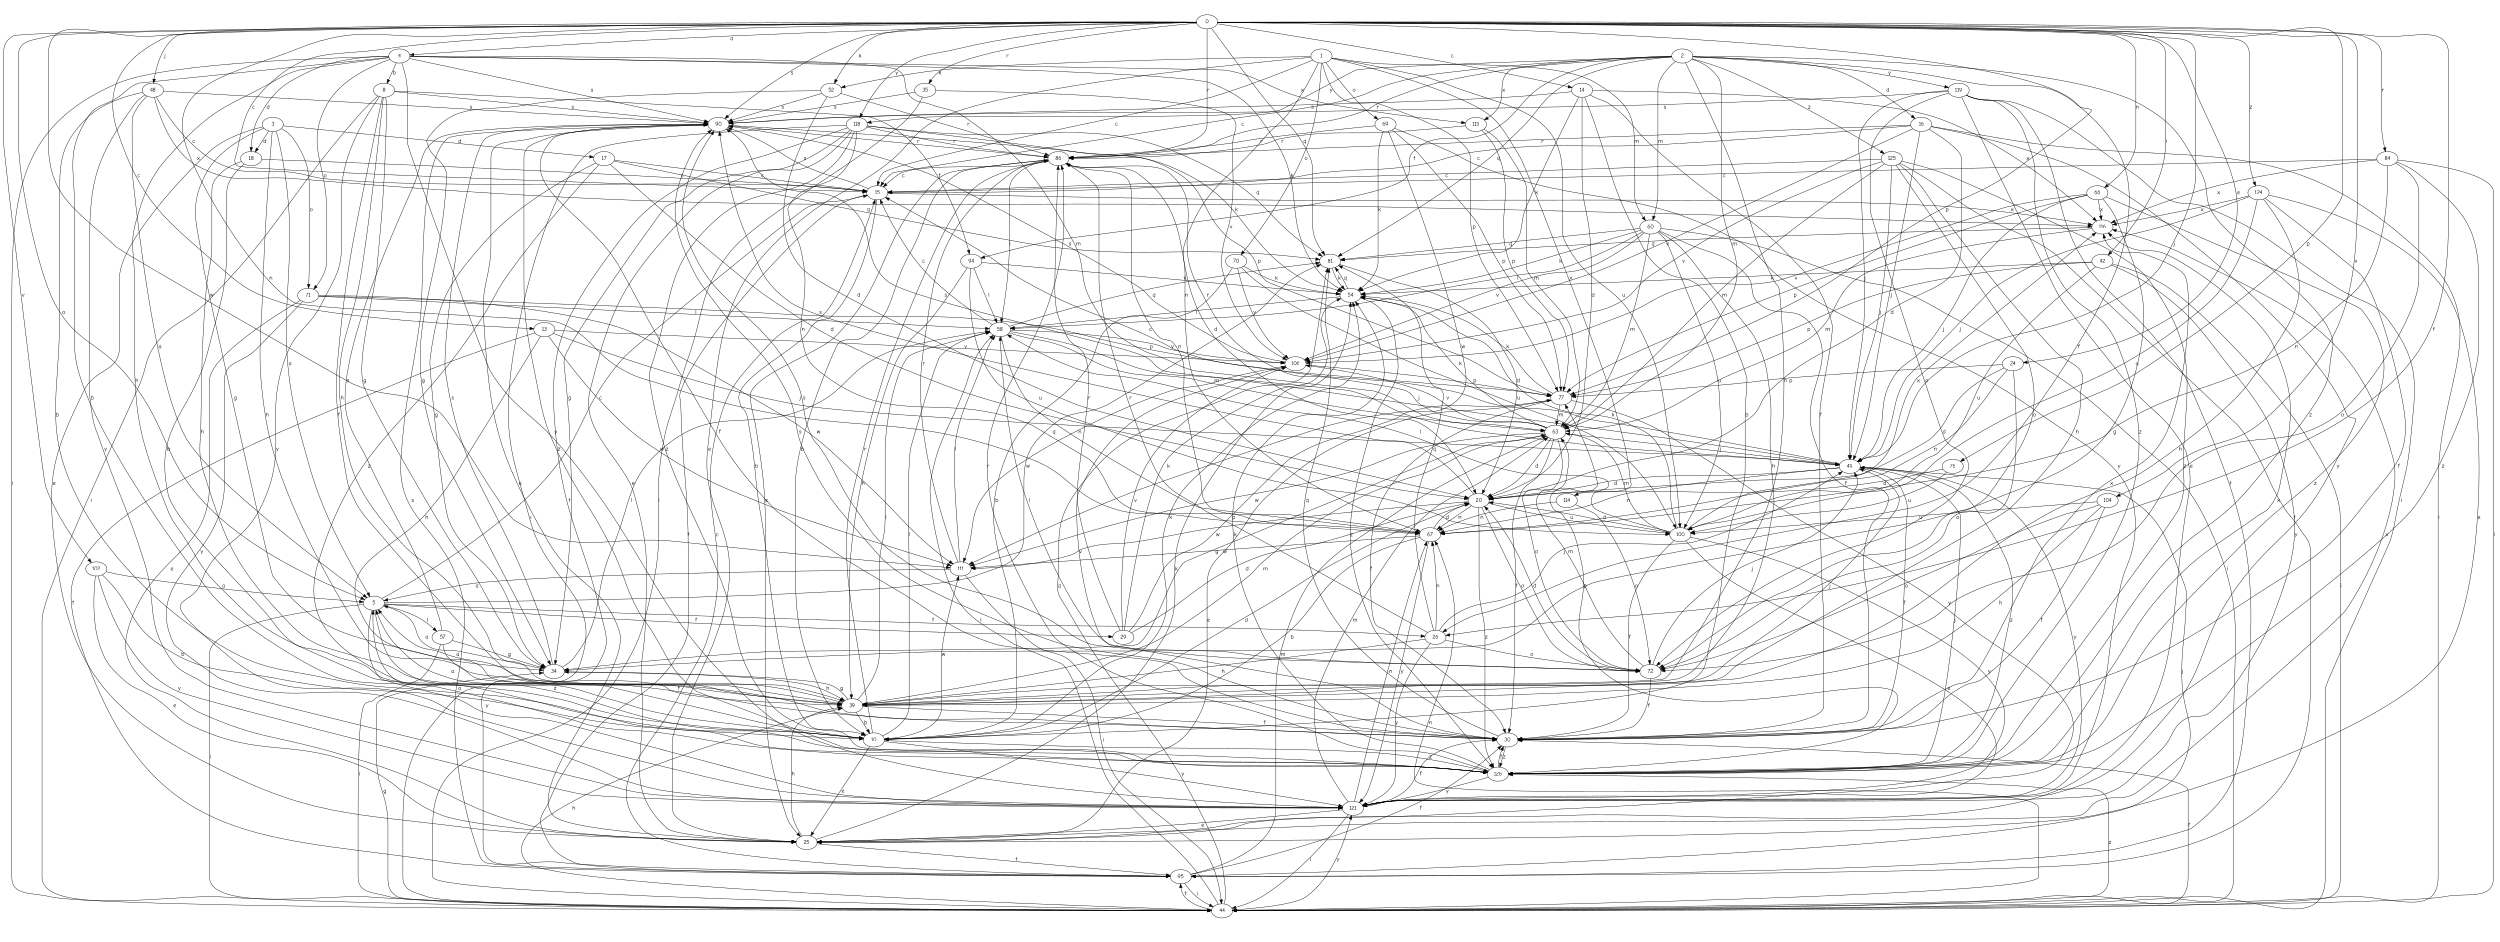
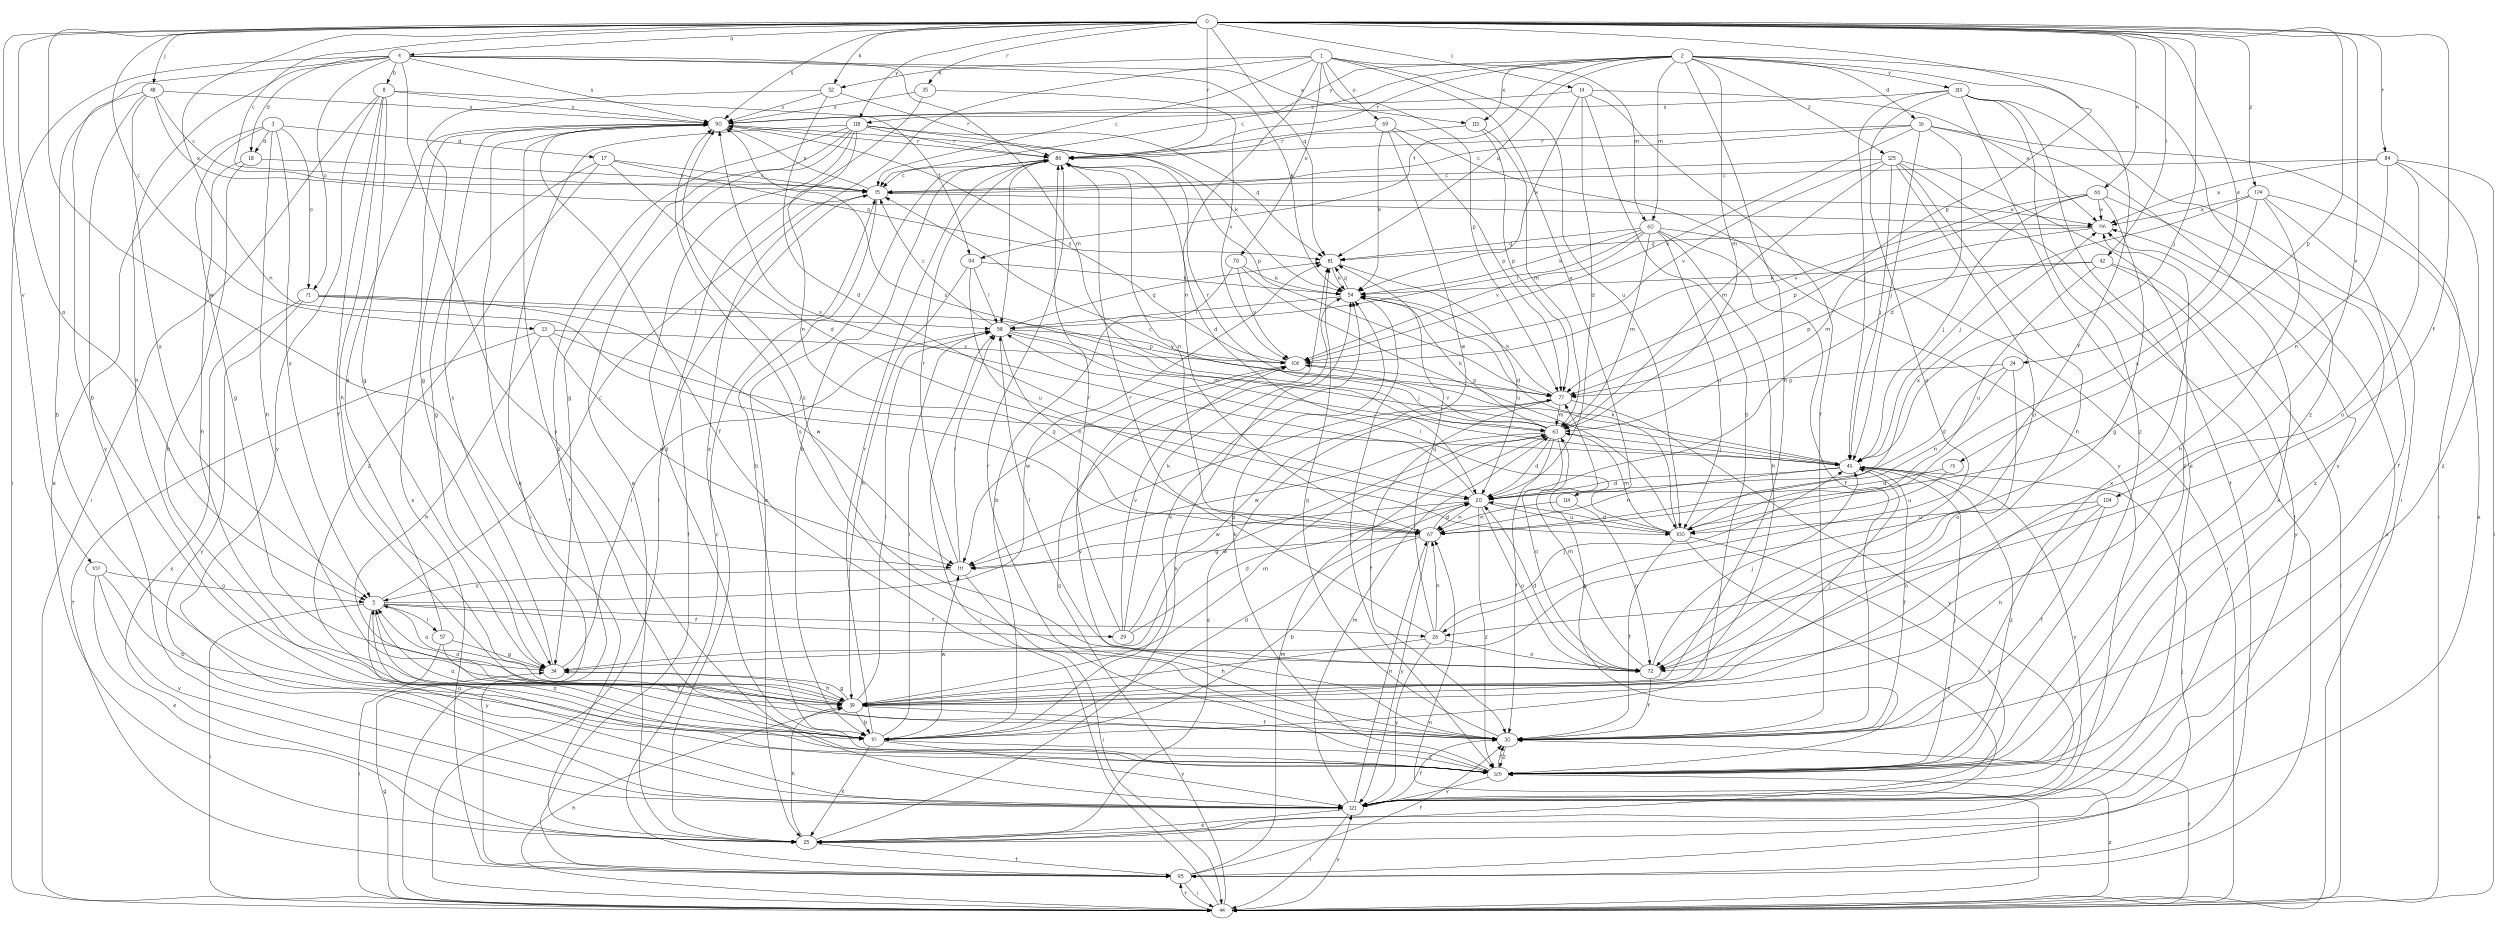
  strict digraph {
    fontname="Comic Neue"
    node [fontname="Comic Neue"]
    edge [fontname="Comic Neue"]
    0
    4
    5
    13
    14
    15
    24
    26
    42
    48
    49
    52
    66
    67
    76
    77
    81
    84
    n19 [label=35]
    86
    90
    102
    104
    111
    118
    124
    39
    63
    115
    18
    71
    8
    10
    44
    54
    121
    126
    29
    57
    95
    106
    30
    20
    116
    72
    100
    34
    25
    58
    1
    60
    69
    70
    114
    2
    16
    94
-   119
+   119 [label=319]
    125
    3
    17
    0 -> 4 [label=a]
    0 -> 5 [label=a]
    0 -> 13 [label=c]
    0 -> 14 [label=c]
    0 -> 15 [label=c]
    0 -> 24 [label=e]
    0 -> 26 [label=f]
    0 -> 42 [label=i]
    0 -> 48 [label=j]
    0 -> 49 [label=j]
    0 -> 52 [label=k]
    0 -> 66 [label=n]
    0 -> 67 [label=n]
    0 -> 76 [label=p]
    0 -> 77 [label=p]
    0 -> 81 [label=q]
    0 -> 84 [label=r]
    0 -> n19 [label=r]
    0 -> 86 [label=r]
    0 -> 90 [label=s]
    0 -> 102 [label=v]
    0 -> 104 [label=v]
    0 -> 111 [label=w]
    0 -> 118 [label=y]
    0 -> 124 [label=z]
    4 -> 90 [label=s]
    4 -> 39 [label=h]
    4 -> 63 [label=m]
    4 -> 115 [label=x]
    4 -> 18 [label=d]
    4 -> 71 [label=o]
    4 -> 8 [label=b]
    4 -> 10 [label=b]
    4 -> 44 [label=i]
    4 -> 54 [label=k]
    4 -> 121 [label=y]
    5 -> 15 [label=c]
    5 -> 26 [label=f]
    5 -> 81 [label=q]
    5 -> 44 [label=i]
    5 -> 121 [label=y]
    5 -> 126 [label=z]
    5 -> 29 [label=f]
    5 -> 57 [label=l]
    13 -> 49 [label=j]
    13 -> 111 [label=w]
    13 -> 39 [label=h]
    13 -> 95 [label=t]
    13 -> 106 [label=v]
    14 -> 90 [label=s]
    14 -> 10 [label=b]
    14 -> 54 [label=k]
    14 -> 30 [label=f]
    14 -> 20 [label=d]
    14 -> 116 [label=x]
    15 -> 90 [label=s]
    15 -> 10 [label=b]
    15 -> 95 [label=t]
    15 -> 116 [label=x]
    24 -> 67 [label=n]
    24 -> 77 [label=p]
    24 -> 20 [label=d]
    24 -> 72 [label=o]
    26 -> 49 [label=j]
    26 -> 67 [label=n]
    26 -> 81 [label=q]
    26 -> 86 [label=r]
    26 -> 39 [label=h]
    26 -> 121 [label=y]
    26 -> 72 [label=o]
    42 -> 77 [label=p]
    42 -> 44 [label=i]
    42 -> 54 [label=k]
    42 -> 121 [label=y]
    42 -> 100 [label=u]
    48 -> 5 [label=a]
    48 -> 15 [label=c]
    48 -> 90 [label=s]
    48 -> 10 [label=b]
    48 -> 121 [label=y]
    48 -> 116 [label=x]
    49 -> 15 [label=c]
    49 -> 67 [label=n]
    49 -> 90 [label=s]
    49 -> 121 [label=y]
    49 -> 126 [label=z]
    49 -> 30 [label=f]
    49 -> 20 [label=d]
    52 -> 86 [label=r]
    52 -> 90 [label=s]
    52 -> 20 [label=d]
    52 -> 34 [label=g]
    66 -> 49 [label=j]
    66 -> 77 [label=p]
    66 -> 126 [label=z]
    66 -> 106 [label=v]
    66 -> 116 [label=x]
    66 -> 34 [label=g]
    67 -> 111 [label=w]
    67 -> 10 [label=b]
    67 -> 121 [label=y]
    67 -> 20 [label=d]
    76 -> 20 [label=d]
    76 -> 100 [label=u]
    77 -> 63 [label=m]
    77 -> 54 [label=k]
    77 -> 121 [label=y]
    77 -> 30 [label=f]
    77 -> 25 [label=e]
    81 -> 54 [label=k]
    81 -> 20 [label=d]
    84 -> 15 [label=c]
    84 -> 67 [label=n]
    84 -> 44 [label=i]
    84 -> 126 [label=z]
    84 -> 116 [label=x]
    84 -> 72 [label=o]
    n19 -> 90 [label=s]
    n19 -> 44 [label=i]
    n19 -> 106 [label=v]
    86 -> 15 [label=c]
    86 -> 67 [label=n]
    86 -> 10 [label=b]
    86 -> 20 [label=d]
    86 -> 25 [label=e]
    86 -> 58 [label=l]
    90 -> 86 [label=r]
    90 -> 54 [label=k]
    90 -> 126 [label=z]
    90 -> 30 [label=f]
    90 -> 25 [label=e]
    102 -> 5 [label=a]
    102 -> 10 [label=b]
    102 -> 121 [label=y]
    102 -> 25 [label=e]
    104 -> 39 [label=h]
    104 -> 30 [label=f]
    104 -> 72 [label=o]
    104 -> 100 [label=u]
    111 -> 5 [label=a]
    111 -> 86 [label=r]
    111 -> 44 [label=i]
    111 -> 58 [label=l]
    118 -> 67 [label=n]
    118 -> 77 [label=p]
    118 -> 81 [label=q]
    118 -> 86 [label=r]
    118 -> 44 [label=i]
    118 -> 126 [label=z]
    118 -> 95 [label=t]
    118 -> 34 [label=g]
    118 -> 25 [label=e]
    124 -> 49 [label=j]
    124 -> 39 [label=h]
    124 -> 30 [label=f]
    124 -> 116 [label=x]
    124 -> 100 [label=u]
    124 -> 25 [label=e]
    39 -> 5 [label=a]
    39 -> 49 [label=j]
    39 -> 63 [label=m]
    39 -> 10 [label=b]
    39 -> 30 [label=f]
    39 -> 34 [label=g]
    39 -> 58 [label=l]
    63 -> 49 [label=j]
    63 -> 86 [label=r]
    63 -> 111 [label=w]
    63 -> 54 [label=k]
    63 -> 106 [label=v]
    63 -> 30 [label=f]
    63 -> 20 [label=d]
    63 -> 72 [label=o]
    63 -> 34 [label=g]
    115 -> 77 [label=p]
    115 -> 86 [label=r]
    115 -> 63 [label=m]
    18 -> 15 [label=c]
    18 -> 39 [label=h]
    18 -> 10 [label=b]
    71 -> 77 [label=p]
    71 -> 111 [label=w]
    71 -> 121 [label=y]
    71 -> 25 [label=e]
    71 -> 58 [label=l]
    8 -> 90 [label=s]
    8 -> 39 [label=h]
    8 -> 44 [label=i]
    8 -> 121 [label=y]
    8 -> 30 [label=f]
    8 -> 34 [label=g]
    8 -> 94 [label=t]
    10 -> 5 [label=a]
    10 -> 86 [label=r]
    10 -> 111 [label=w]
    10 -> 54 [label=k]
    10 -> 121 [label=y]
    10 -> 126 [label=z]
    10 -> 20 [label=d]
    10 -> 25 [label=e]
    10 -> 58 [label=l]
    44 -> 67 [label=n]
    44 -> 81 [label=q]
    44 -> 39 [label=h]
    44 -> 121 [label=y]
    44 -> 126 [label=z]
    44 -> 95 [label=t]
    44 -> 30 [label=f]
    44 -> 34 [label=g]
    44 -> 58 [label=l]
    54 -> 81 [label=q]
    54 -> 126 [label=z]
    54 -> 58 [label=l]
    121 -> 67 [label=n]
    121 -> 63 [label=m]
    121 -> 44 [label=i]
    121 -> 30 [label=f]
    121 -> 25 [label=e]
    126 -> 5 [label=a]
    126 -> 49 [label=j]
    126 -> 77 [label=p]
    126 -> 86 [label=r]
    126 -> 54 [label=k]
    126 -> 121 [label=y]
    126 -> 30 [label=f]
    126 -> 116 [label=x]
    29 -> 77 [label=p]
    29 -> 86 [label=r]
    29 -> 54 [label=k]
    29 -> 106 [label=v]
    29 -> 20 [label=d]
    57 -> 90 [label=s]
    57 -> 44 [label=i]
    57 -> 30 [label=f]
    57 -> 34 [label=g]
    95 -> 15 [label=c]
    95 -> 49 [label=j]
    95 -> 90 [label=s]
    95 -> 63 [label=m]
    95 -> 44 [label=i]
    95 -> 30 [label=f]
    106 -> 77 [label=p]
    106 -> 90 [label=s]
    106 -> 111 [label=w]
    30 -> 81 [label=q]
    30 -> 90 [label=s]
    30 -> 126 [label=z]
    30 -> 106 [label=v]
    30 -> 116 [label=x]
    20 -> 67 [label=n]
    20 -> 90 [label=s]
    20 -> 111 [label=w]
    20 -> 126 [label=z]
    20 -> 72 [label=o]
    20 -> 100 [label=u]
    116 -> 81 [label=q]
    116 -> 63 [label=m]
    72 -> 49 [label=j]
    72 -> 90 [label=s]
    72 -> 63 [label=m]
    72 -> 30 [label=f]
    72 -> 20 [label=d]
    72 -> 58 [label=l]
    100 -> 63 [label=m]
    100 -> 54 [label=k]
    100 -> 121 [label=y]
    100 -> 30 [label=f]
    100 -> 20 [label=d]
    100 -> 116 [label=x]
    100 -> 25 [label=e]
    100 -> 58 [label=l]
    34 -> 5 [label=a]
    34 -> 90 [label=s]
    34 -> 39 [label=h]
    34 -> 58 [label=l]
    25 -> 39 [label=h]
    25 -> 54 [label=k]
    25 -> 95 [label=t]
    25 -> 116 [label=x]
    58 -> 15 [label=c]
    58 -> 49 [label=j]
    58 -> 67 [label=n]
    58 -> 81 [label=q]
    58 -> 63 [label=m]
    58 -> 106 [label=v]
    1 -> 15 [label=c]
    1 -> 52 [label=k]
    1 -> 67 [label=n]
    1 -> 77 [label=p]
    1 -> 100 [label=u]
    1 -> 25 [label=e]
    1 -> 60 [label=m]
    1 -> 69 [label=o]
    1 -> 70 [label=o]
    1 -> 114 [label=x]
    60 -> 81 [label=q]
    60 -> 39 [label=h]
    60 -> 63 [label=m]
    60 -> 44 [label=i]
    60 -> 54 [label=k]
    60 -> 106 [label=v]
    60 -> 30 [label=f]
    60 -> 100 [label=u]
    60 -> 58 [label=l]
    69 -> 77 [label=p]
    69 -> 86 [label=r]
    69 -> 111 [label=w]
    69 -> 54 [label=k]
    69 -> 121 [label=y]
    70 -> 10 [label=b]
    70 -> 54 [label=k]
    70 -> 106 [label=v]
    70 -> 100 [label=u]
    114 -> 67 [label=n]
    114 -> 72 [label=o]
    2 -> 15 [label=c]
    2 -> 26 [label=f]
    2 -> 81 [label=q]
    2 -> 86 [label=r]
    2 -> 118 [label=y]
    2 -> 39 [label=h]
    2 -> 63 [label=m]
    2 -> 115 [label=x]
    2 -> 126 [label=z]
    2 -> 60 [label=m]
    2 -> 16 [label=d]
    2 -> 94 [label=t]
    2 -> 119 [label=y]
    2 -> 125 [label=z]
    16 -> 15 [label=c]
    16 -> 49 [label=j]
    16 -> 86 [label=r]
    16 -> 44 [label=i]
    16 -> 121 [label=y]
    16 -> 106 [label=v]
    16 -> 20 [label=d]
    94 -> 39 [label=h]
    94 -> 54 [label=k]
    94 -> 100 [label=u]
    94 -> 58 [label=l]
    119 -> 49 [label=j]
    119 -> 90 [label=s]
    119 -> 44 [label=i]
    119 -> 126 [label=z]
    119 -> 95 [label=t]
    119 -> 72 [label=o]
    119 -> 25 [label=e]
    125 -> 15 [label=c]
    125 -> 49 [label=j]
    125 -> 39 [label=h]
    125 -> 63 [label=m]
    125 -> 126 [label=z]
    125 -> 95 [label=t]
    125 -> 106 [label=v]
    125 -> 72 [label=o]
    3 -> 5 [label=a]
    3 -> 39 [label=h]
    3 -> 18 [label=d]
    3 -> 71 [label=o]
    3 -> 34 [label=g]
    3 -> 25 [label=e]
    3 -> 17 [label=d]
    17 -> 15 [label=c]
    17 -> 81 [label=q]
    17 -> 126 [label=z]
    17 -> 20 [label=d]
    17 -> 34 [label=g]
  }
